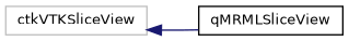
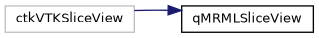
  digraph {
    rankdir=LR
    node [fontname=Helvetica fontsize=10 shape=record]
    n1 [color=grey75 height=0.2 label=ctkVTKSliceView width=0.4]
    n2 [color=black height=0.2 label=qMRMLSliceView width=0.4]
-   n1 -> n2 [color=midnightblue dir=back fontname=Helvetica fontsize=10 labelfontname=Helvetica labelfontsize=10 style=solid]
+   n2 -> n1 [color=midnightblue dir=back fontname=Helvetica fontsize=10 labelfontname=Helvetica labelfontsize=10 style=solid]
  }
